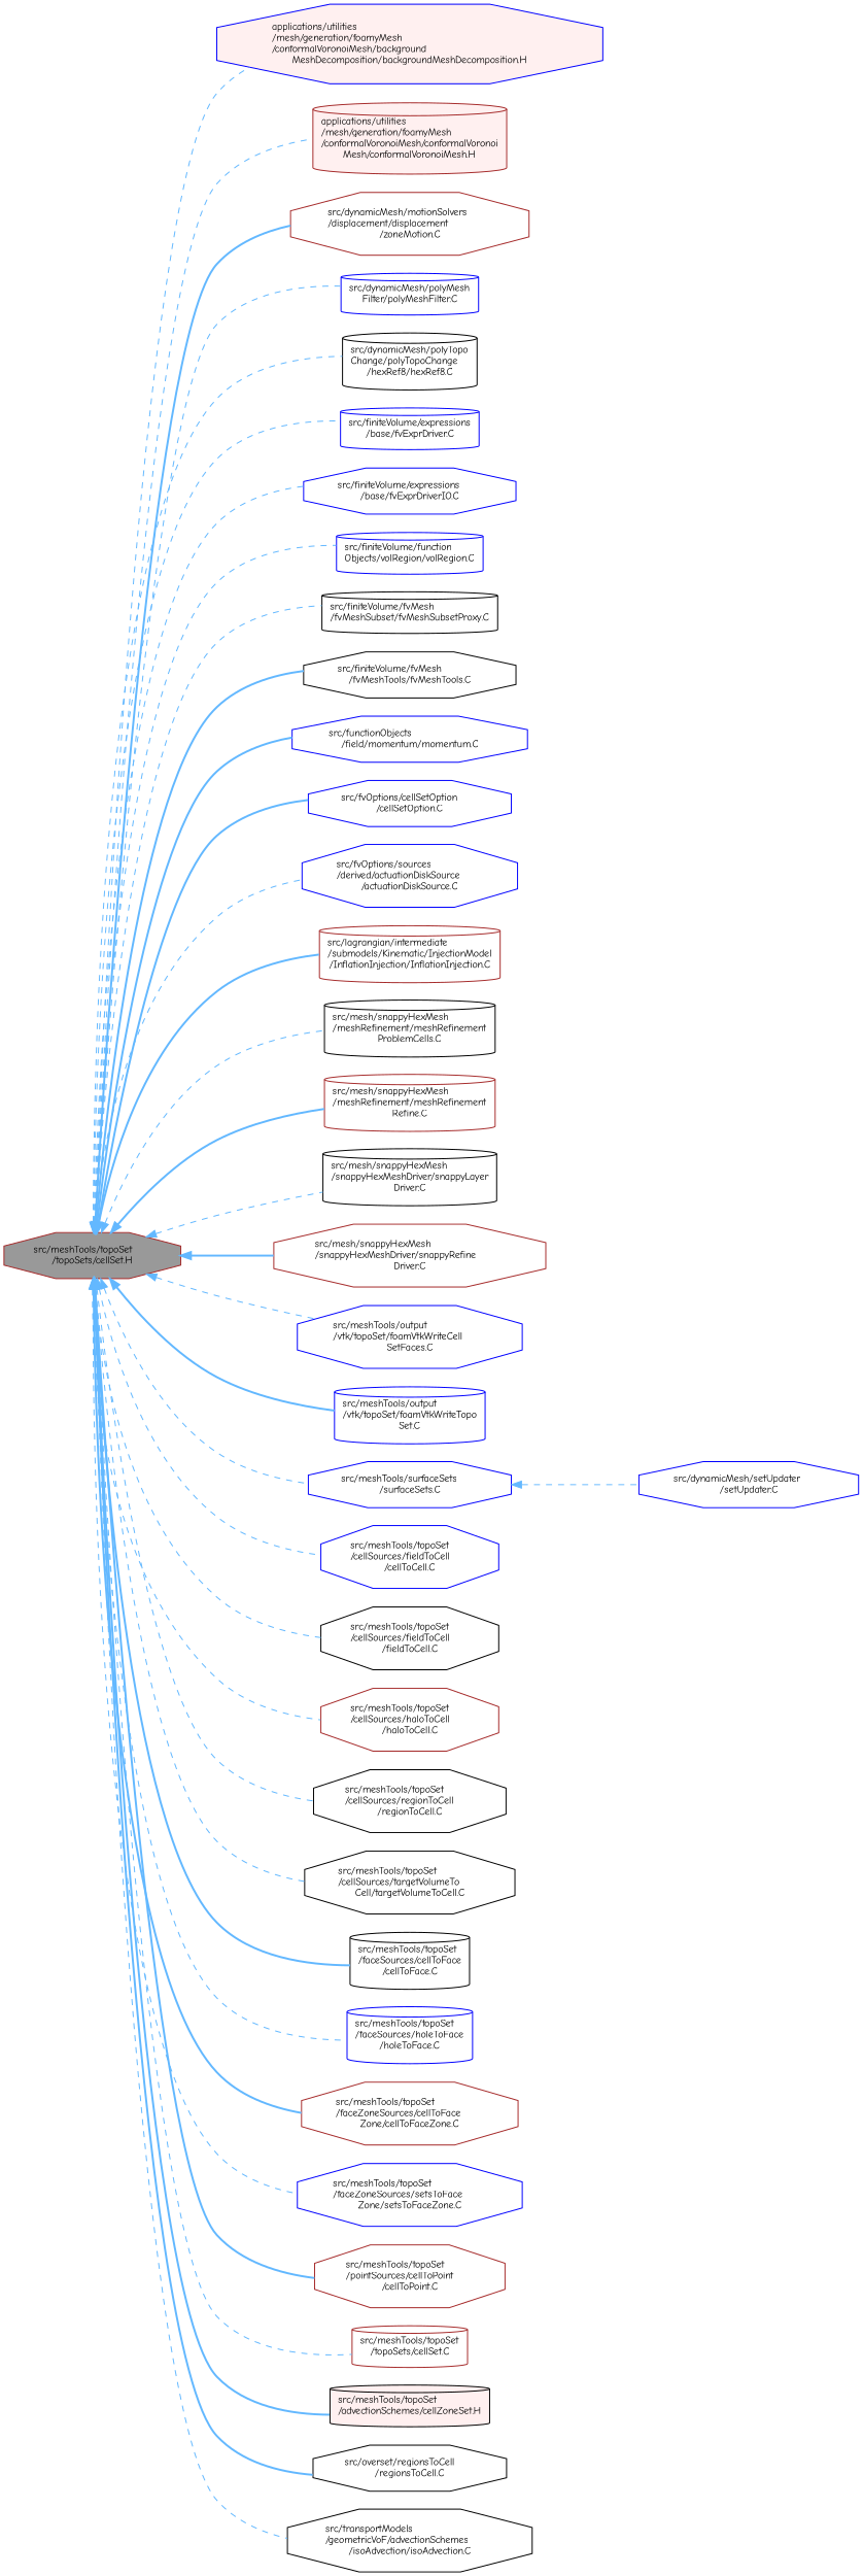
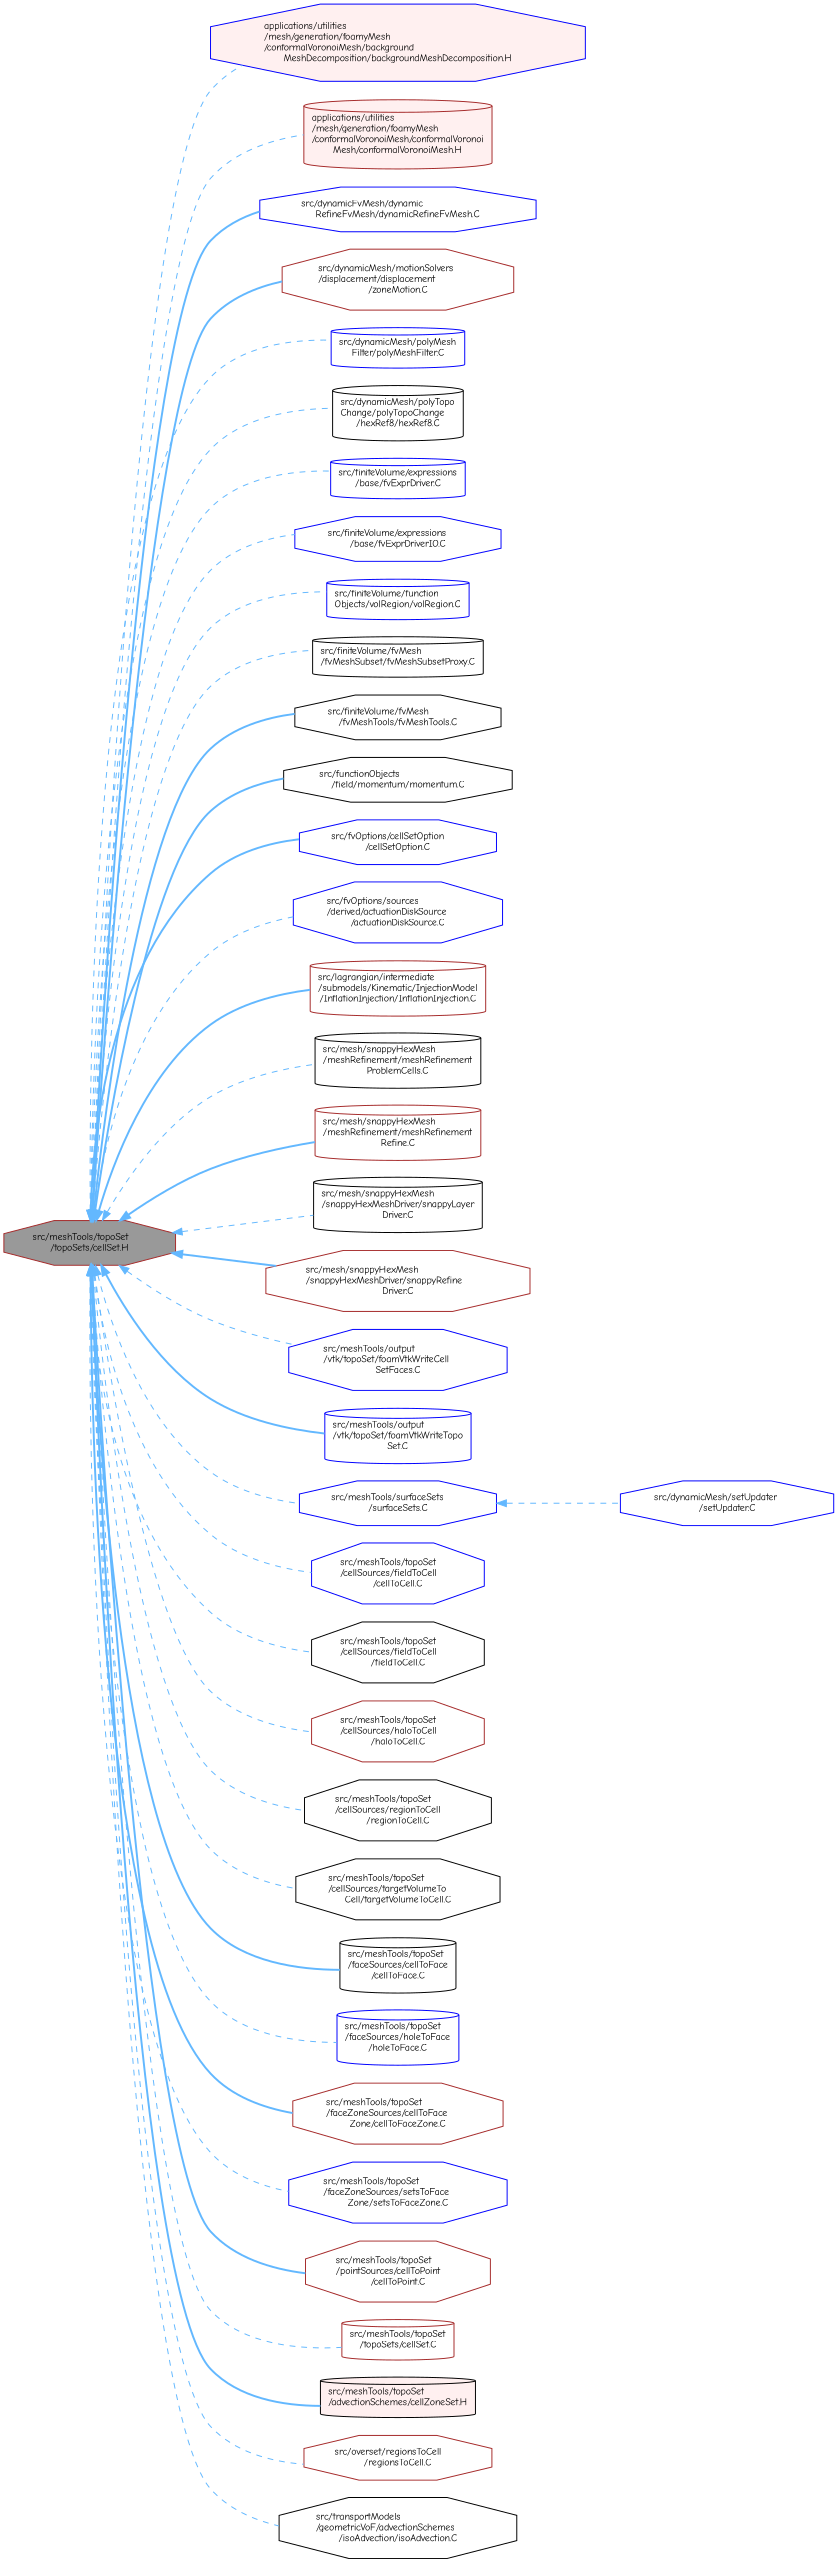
  digraph {
    fontname="Comic Neue"
    rankdir=LR
    node [color=blue fillcolor=white fontname="Comic Neue" fontsize=10 shape=octagon style=filled]
    edge [color=steelblue1 dir=back fontname="Comic Neue" fontsize=10 labelfontname=Helvetica labelfontsize=10 style=dashed]
    n1 [color=brown fillcolor=grey60 fontcolor=black height=0.2 label="src/meshTools/topoSet\l/topoSets/cellSet.H" width=0.4]
    n2 [fillcolor="#FFF0F0" height=0.2 label="applications/utilities\l/mesh/generation/foamyMesh\l/conformalVoronoiMesh/background\lMeshDecomposition/backgroundMeshDecomposition.H" width=0.4]
    n3 [color=brown fillcolor="#FFF0F0" height=0.2 label="applications/utilities\l/mesh/generation/foamyMesh\l/conformalVoronoiMesh/conformalVoronoi\lMesh/conformalVoronoiMesh.H" shape=cylinder width=0.4]
+   n4 [height=0.2 label="src/dynamicFvMesh/dynamic\lRefineFvMesh/dynamicRefineFvMesh.C" width=0.4]
    n5 [color=brown height=0.2 label="src/dynamicMesh/motionSolvers\l/displacement/displacement\l/zoneMotion.C" width=0.4]
    n6 [height=0.2 label="src/dynamicMesh/polyMesh\lFilter/polyMeshFilter.C" shape=cylinder width=0.4]
    n7 [color=black height=0.2 label="src/dynamicMesh/polyTopo\lChange/polyTopoChange\l/hexRef8/hexRef8.C" shape=cylinder width=0.4]
    n8 [height=0.2 label="src/finiteVolume/expressions\l/base/fvExprDriver.C" shape=cylinder width=0.4]
    n9 [height=0.2 label="src/finiteVolume/expressions\l/base/fvExprDriverIO.C" width=0.4]
    n10 [height=0.2 label="src/finiteVolume/function\lObjects/volRegion/volRegion.C" shape=cylinder width=0.4]
    n11 [color=black height=0.2 label="src/finiteVolume/fvMesh\l/fvMeshSubset/fvMeshSubsetProxy.C" shape=cylinder width=0.4]
    n12 [color=black height=0.2 label="src/finiteVolume/fvMesh\l/fvMeshTools/fvMeshTools.C" width=0.4]
-   n13 [height=0.2 label="src/functionObjects\l/field/momentum/momentum.C" width=0.4]
+   n13 [color=black height=0.2 label="src/functionObjects\l/field/momentum/momentum.C" width=0.4]
    n14 [height=0.2 label="src/fvOptions/cellSetOption\l/cellSetOption.C" width=0.4]
    n15 [height=0.2 label="src/fvOptions/sources\l/derived/actuationDiskSource\l/actuationDiskSource.C" width=0.4]
    n16 [color=brown height=0.2 label="src/lagrangian/intermediate\l/submodels/Kinematic/InjectionModel\l/InflationInjection/InflationInjection.C" shape=cylinder width=0.4]
    n17 [color=black height=0.2 label="src/mesh/snappyHexMesh\l/meshRefinement/meshRefinement\lProblemCells.C" shape=cylinder width=0.4]
    n18 [color=brown height=0.2 label="src/mesh/snappyHexMesh\l/meshRefinement/meshRefinement\lRefine.C" shape=cylinder width=0.4]
    n19 [color=black height=0.2 label="src/mesh/snappyHexMesh\l/snappyHexMeshDriver/snappyLayer\lDriver.C" shape=cylinder width=0.4]
    n20 [color=brown height=0.2 label="src/mesh/snappyHexMesh\l/snappyHexMeshDriver/snappyRefine\lDriver.C" width=0.4]
    n21 [height=0.2 label="src/meshTools/output\l/vtk/topoSet/foamVtkWriteCell\lSetFaces.C" width=0.4]
    n22 [height=0.2 label="src/meshTools/output\l/vtk/topoSet/foamVtkWriteTopo\lSet.C" shape=cylinder width=0.4]
    n23 [height=0.2 label="src/meshTools/surfaceSets\l/surfaceSets.C" width=0.4]
    n24 [height=0.2 label="src/meshTools/topoSet\l/cellSources/fieldToCell\l/cellToCell.C" width=0.4]
    n25 [color=black height=0.2 label="src/meshTools/topoSet\l/cellSources/fieldToCell\l/fieldToCell.C" width=0.4]
    n26 [color=brown height=0.2 label="src/meshTools/topoSet\l/cellSources/haloToCell\l/haloToCell.C" width=0.4]
    n27 [color=black height=0.2 label="src/meshTools/topoSet\l/cellSources/regionToCell\l/regionToCell.C" width=0.4]
    n28 [color=black height=0.2 label="src/meshTools/topoSet\l/cellSources/targetVolumeTo\lCell/targetVolumeToCell.C" width=0.4]
    n29 [color=black height=0.2 label="src/meshTools/topoSet\l/faceSources/cellToFace\l/cellToFace.C" shape=cylinder width=0.4]
    n30 [height=0.2 label="src/meshTools/topoSet\l/faceSources/holeToFace\l/holeToFace.C" shape=cylinder width=0.4]
    n31 [color=brown height=0.2 label="src/meshTools/topoSet\l/faceZoneSources/cellToFace\lZone/cellToFaceZone.C" width=0.4]
    n32 [height=0.2 label="src/meshTools/topoSet\l/faceZoneSources/setsToFace\lZone/setsToFaceZone.C" width=0.4]
    n33 [color=brown height=0.2 label="src/meshTools/topoSet\l/pointSources/cellToPoint\l/cellToPoint.C" width=0.4]
    n34 [color=brown height=0.2 label="src/meshTools/topoSet\l/topoSets/cellSet.C" shape=cylinder width=0.4]
    n35 [color=black fillcolor="#FFF0F0" height=0.2 label="src/meshTools/topoSet\l/advectionSchemes/cellZoneSet.H" shape=cylinder width=0.4]
-   n36 [color=black height=0.2 label="src/overset/regionsToCell\l/regionsToCell.C" width=0.4]
+   n36 [color=brown height=0.2 label="src/overset/regionsToCell\l/regionsToCell.C" width=0.4]
    n37 [color=black height=0.2 label="src/transportModels\l/geometricVoF/advectionSchemes\l/isoAdvection/isoAdvection.C" width=0.4]
    n38 [height=0.2 label="src/dynamicMesh/setUpdater\l/setUpdater.C" width=0.4]
    n1 -> n2
    n1 -> n3
+   n1 -> n4 [style=bold]
    n1 -> n5 [style=bold]
    n1 -> n6
    n1 -> n7
    n1 -> n8
    n1 -> n9
    n1 -> n10
    n1 -> n11
    n1 -> n12 [style=bold]
    n1 -> n13 [style=bold]
    n1 -> n14 [style=bold]
    n1 -> n15
    n1 -> n16 [style=bold]
    n1 -> n17
    n1 -> n18 [style=bold]
    n1 -> n19
    n1 -> n20 [style=bold]
    n1 -> n21
    n1 -> n22 [style=bold]
    n1 -> n23
    n1 -> n24
    n1 -> n25
    n1 -> n26
    n1 -> n27
    n1 -> n28
    n1 -> n29 [style=bold]
    n1 -> n30
    n1 -> n31 [style=bold]
    n1 -> n32
    n1 -> n33 [style=bold]
    n1 -> n34
    n1 -> n35 [style=bold]
-   n1 -> n36 [style=bold]
+   n1 -> n36
    n1 -> n37
    n23 -> n38
  }
